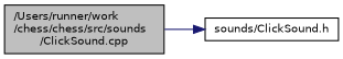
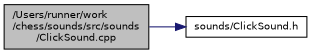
  digraph {
    rankdir=LR
    node [color=black fontname=Helvetica fontsize=10 shape=record]
-   n1 [fillcolor=grey75 fontcolor=black height=0.2 label="/Users/runner/work\l/chess/chess/src/sounds\l/ClickSound.cpp" style=filled width=0.4]
+   n1 [fillcolor=grey75 fontcolor=black height=0.2 label="/Users/runner/work\l/chess/sounds/src/sounds\l/ClickSound.cpp" style=filled width=0.4]
    n2 [height=0.2 label="sounds/ClickSound.h" width=0.4]
    n1 -> n2 [color=midnightblue fontname=Helvetica fontsize=10 labelfontname=Helvetica labelfontsize=10 style=solid]
  }
